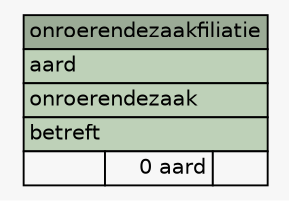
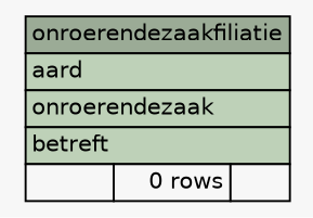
  digraph {
    bgcolor="#f7f7f7"
    fontname=Helvetica
    fontsize=11
    nodesep=0.18
    rankdir=RL
    ranksep=0.46
-   n1 [fontname=Helvetica fontsize=11 label=<     <TABLE BORDER="0" CELLBORDER="1" CELLSPACING="0" BGCOLOR="#ffffff">       <TR><TD COLSPAN="3" BGCOLOR="#9bab96" ALIGN="CENTER">onroerendezaakfiliatie</TD></TR>       <TR><TD PORT="aard" COLSPAN="3" BGCOLOR="#bed1b8" ALIGN="LEFT">aard</TD></TR>       <TR><TD PORT="onroerendezaak" COLSPAN="3" BGCOLOR="#bed1b8" ALIGN="LEFT">onroerendezaak</TD></TR>       <TR><TD PORT="betreft" COLSPAN="3" BGCOLOR="#bed1b8" ALIGN="LEFT">betreft</TD></TR>       <TR><TD ALIGN="LEFT" BGCOLOR="#f7f7f7">  </TD><TD ALIGN="RIGHT" BGCOLOR="#f7f7f7">0 aard</TD><TD ALIGN="RIGHT" BGCOLOR="#f7f7f7">  </TD></TR>     </TABLE>> shape=plaintext]
+   n1 [fontname=Helvetica fontsize=11 label=<     <TABLE BORDER="0" CELLBORDER="1" CELLSPACING="0" BGCOLOR="#ffffff">       <TR><TD COLSPAN="3" BGCOLOR="#9bab96" ALIGN="CENTER">onroerendezaakfiliatie</TD></TR>       <TR><TD PORT="aard" COLSPAN="3" BGCOLOR="#bed1b8" ALIGN="LEFT">aard</TD></TR>       <TR><TD PORT="onroerendezaak" COLSPAN="3" BGCOLOR="#bed1b8" ALIGN="LEFT">onroerendezaak</TD></TR>       <TR><TD PORT="betreft" COLSPAN="3" BGCOLOR="#bed1b8" ALIGN="LEFT">betreft</TD></TR>       <TR><TD ALIGN="LEFT" BGCOLOR="#f7f7f7">  </TD><TD ALIGN="RIGHT" BGCOLOR="#f7f7f7">0 rows</TD><TD ALIGN="RIGHT" BGCOLOR="#f7f7f7">  </TD></TR>     </TABLE>> shape=plaintext]
  }
